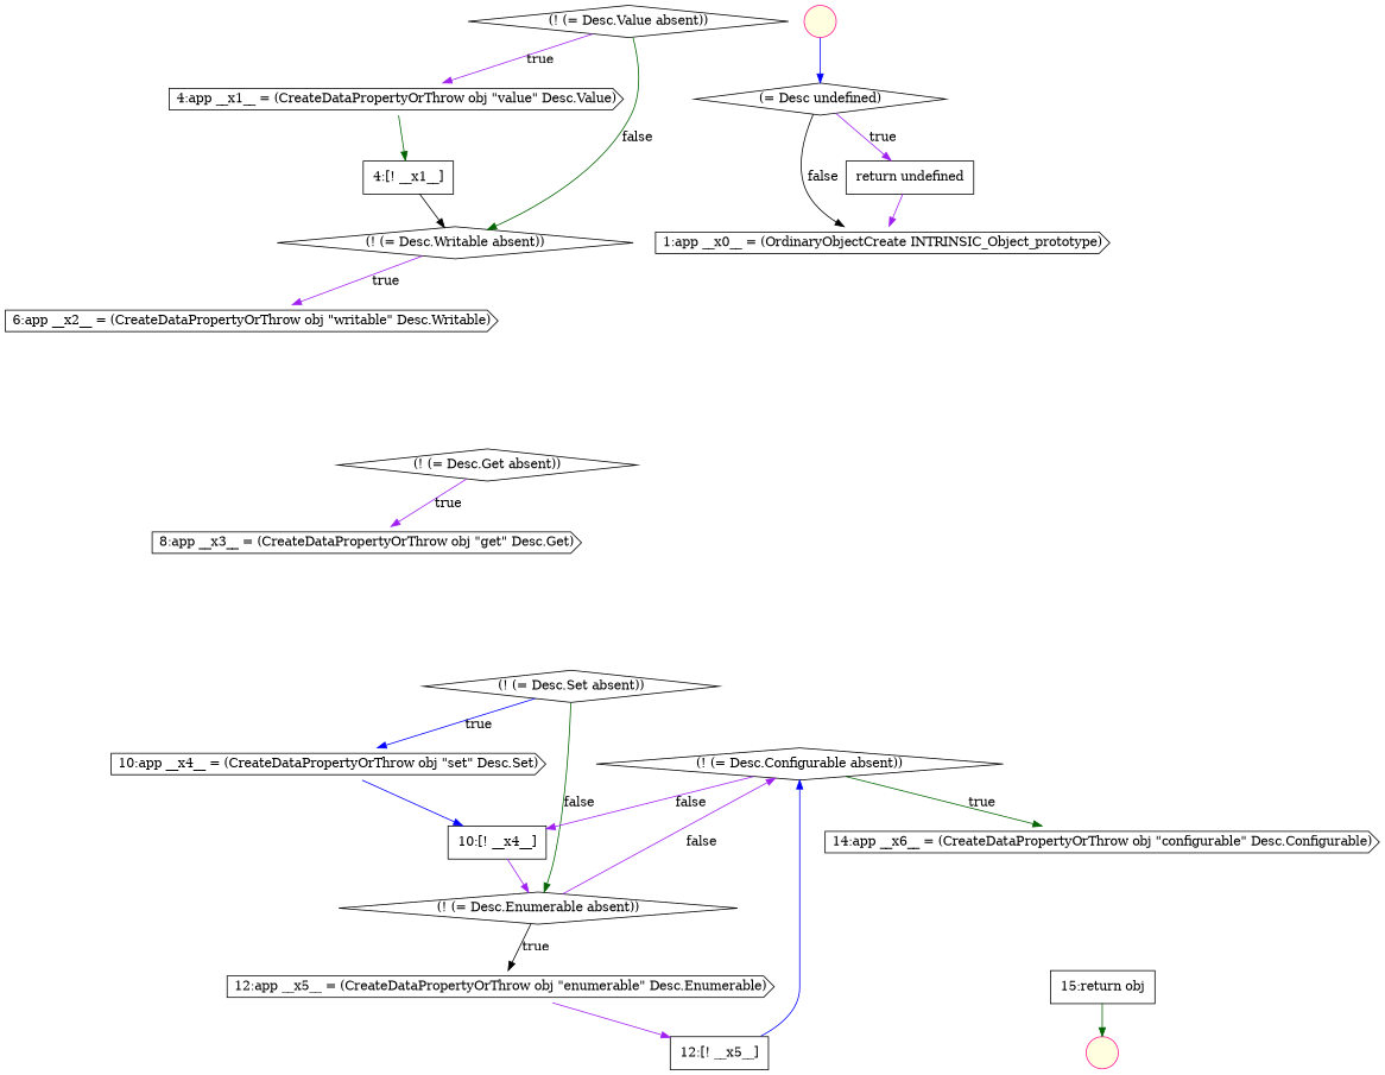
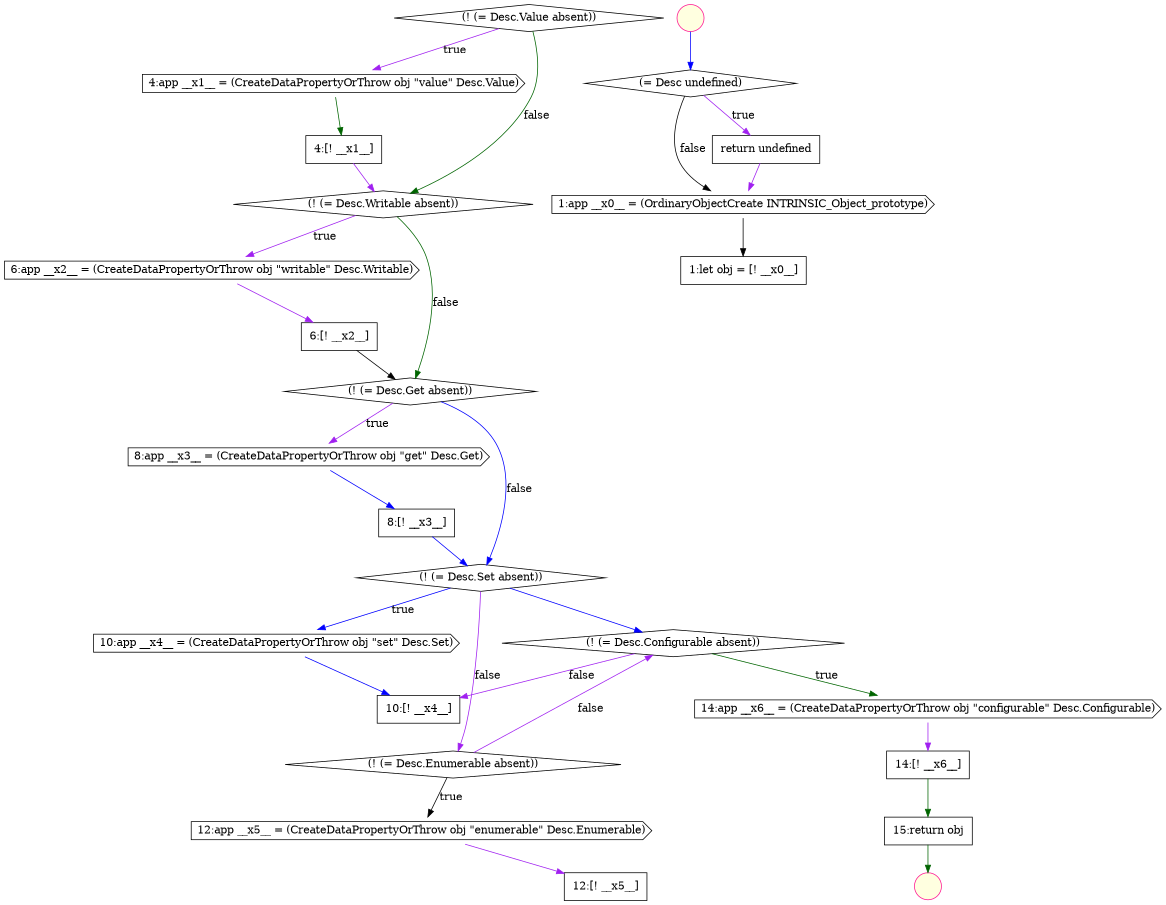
  digraph {
    node [color=black fillcolor=white shape=none style=filled]
    edge [color=purple]
    n1 [label=<<font color="black">14:app __x6__ = (CreateDataPropertyOrThrow obj &quot;configurable&quot; Desc.Configurable)</font>> shape=cds]
+   n2 [label=<<font color="black">     <table border="0" cellborder="1" cellspacing="0" cellpadding="10">       <tr><td align="left">14:[! __x6__]</td></tr>     </table>   </font>> margin=0]
    n3 [label=<<font color="black">     <table border="0" cellborder="1" cellspacing="0" cellpadding="10">       <tr><td align="left">15:return obj</td></tr>     </table>   </font>> margin=0]
    n4 [label=<<font color="black">4:app __x1__ = (CreateDataPropertyOrThrow obj &quot;value&quot; Desc.Value)</font>> shape=cds]
    n5 [label=<<font color="black">     <table border="0" cellborder="1" cellspacing="0" cellpadding="10">       <tr><td align="left">4:[! __x1__]</td></tr>     </table>   </font>> margin=0]
    n6 [label=<<font color="black">(! (= Desc.Writable absent))</font>> shape=diamond]
    n7 [label=<<font color="black">6:app __x2__ = (CreateDataPropertyOrThrow obj &quot;writable&quot; Desc.Writable)</font>> shape=cds]
+   n8 [label=<<font color="black">     <table border="0" cellborder="1" cellspacing="0" cellpadding="10">       <tr><td align="left">6:[! __x2__]</td></tr>     </table>   </font>> margin=0]
    n9 [label=<<font color="black">(! (= Desc.Get absent))</font>> shape=diamond]
    n10 [label=<<font color="black">8:app __x3__ = (CreateDataPropertyOrThrow obj &quot;get&quot; Desc.Get)</font>> shape=cds]
    n11 [label=<<font color="black">(! (= Desc.Set absent))</font>> shape=diamond]
    n12 [label=<<font color="black">10:app __x4__ = (CreateDataPropertyOrThrow obj &quot;set&quot; Desc.Set)</font>> shape=cds]
    n13 [label=<<font color="black">     <table border="0" cellborder="1" cellspacing="0" cellpadding="10">       <tr><td align="left">10:[! __x4__]</td></tr>     </table>   </font>> margin=0]
    n14 [label=<<font color="black">(! (= Desc.Enumerable absent))</font>> shape=diamond]
    n15 [label=<<font color="black">     <table border="0" cellborder="1" cellspacing="0" cellpadding="10">       <tr><td align="left">12:[! __x5__]</td></tr>     </table>   </font>> margin=0]
    n16 [label=<<font color="black">(! (= Desc.Configurable absent))</font>> shape=diamond]
    n17 [color=deeppink fillcolor=lightyellow label=" " shape=circle]
+   n18 [label=<<font color="black">     <table border="0" cellborder="1" cellspacing="0" cellpadding="10">       <tr><td align="left">1:let obj = [! __x0__]</td></tr>     </table>   </font>> margin=0]
    n19 [label=<<font color="black">(! (= Desc.Value absent))</font>> shape=diamond]
    n20 [label=<<font color="black">1:app __x0__ = (OrdinaryObjectCreate INTRINSIC_Object_prototype)</font>> shape=cds]
    n21 [label=<<font color="black">12:app __x5__ = (CreateDataPropertyOrThrow obj &quot;enumerable&quot; Desc.Enumerable)</font>> shape=cds]
+   n22 [label=<<font color="black">     <table border="0" cellborder="1" cellspacing="0" cellpadding="10">       <tr><td align="left">8:[! __x3__]</td></tr>     </table>   </font>> margin=0]
    n23 [label=<<font color="black">     <table border="0" cellborder="1" cellspacing="0" cellpadding="10">       <tr><td align="left">return undefined</td></tr>     </table>   </font>> margin=0]
    n24 [label=<<font color="black">(= Desc undefined)</font>> shape=diamond]
    n25 [color=deeppink fillcolor=lightyellow label=" " shape=circle]
+   n1 -> n2
+   n2 -> n3 [color=darkgreen]
    n3 -> n17 [color=darkgreen]
    n4 -> n5 [color=darkgreen]
-   n5 -> n6 [color=black]
+   n5 -> n6
    n6 -> n7 [label=<<font color="black">true</font>>]
+   n6 -> n9 [color=darkgreen label=<<font color="black">false</font>>]
+   n7 -> n8
+   n8 -> n9 [color=black]
    n9 -> n10 [label=<<font color="black">true</font>>]
+   n9 -> n11 [color=blue label=<<font color="black">false</font>>]
+   n10 -> n22 [color=blue]
    n11 -> n12 [color=blue label=<<font color="black">true</font>>]
-   n11 -> n14 [color=darkgreen label=<<font color="black">false</font>>]
+   n11 -> n14 [label=<<font color="black">false</font>>]
    n12 -> n13 [color=blue]
-   n13 -> n14
    n14 -> n16 [label=<<font color="black">false</font>>]
    n14 -> n21 [color=black label=<<font color="black">true</font>>]
-   n15 -> n16 [color=blue]
+   n11 -> n16 [color=blue]
    n16 -> n1 [color=darkgreen label=<<font color="black">true</font>>]
    n16 -> n13 [label=<<font color="black">false</font>>]
    n19 -> n4 [label=<<font color="black">true</font>>]
    n19 -> n6 [color=darkgreen label=<<font color="black">false</font>>]
+   n20 -> n18 [color=black]
    n21 -> n15
+   n22 -> n11 [color=blue]
    n23 -> n20
    n24 -> n20 [color=black label=<<font color="black">false</font>>]
    n24 -> n23 [label=<<font color="black">true</font>>]
    n25 -> n24 [color=blue]
  }
